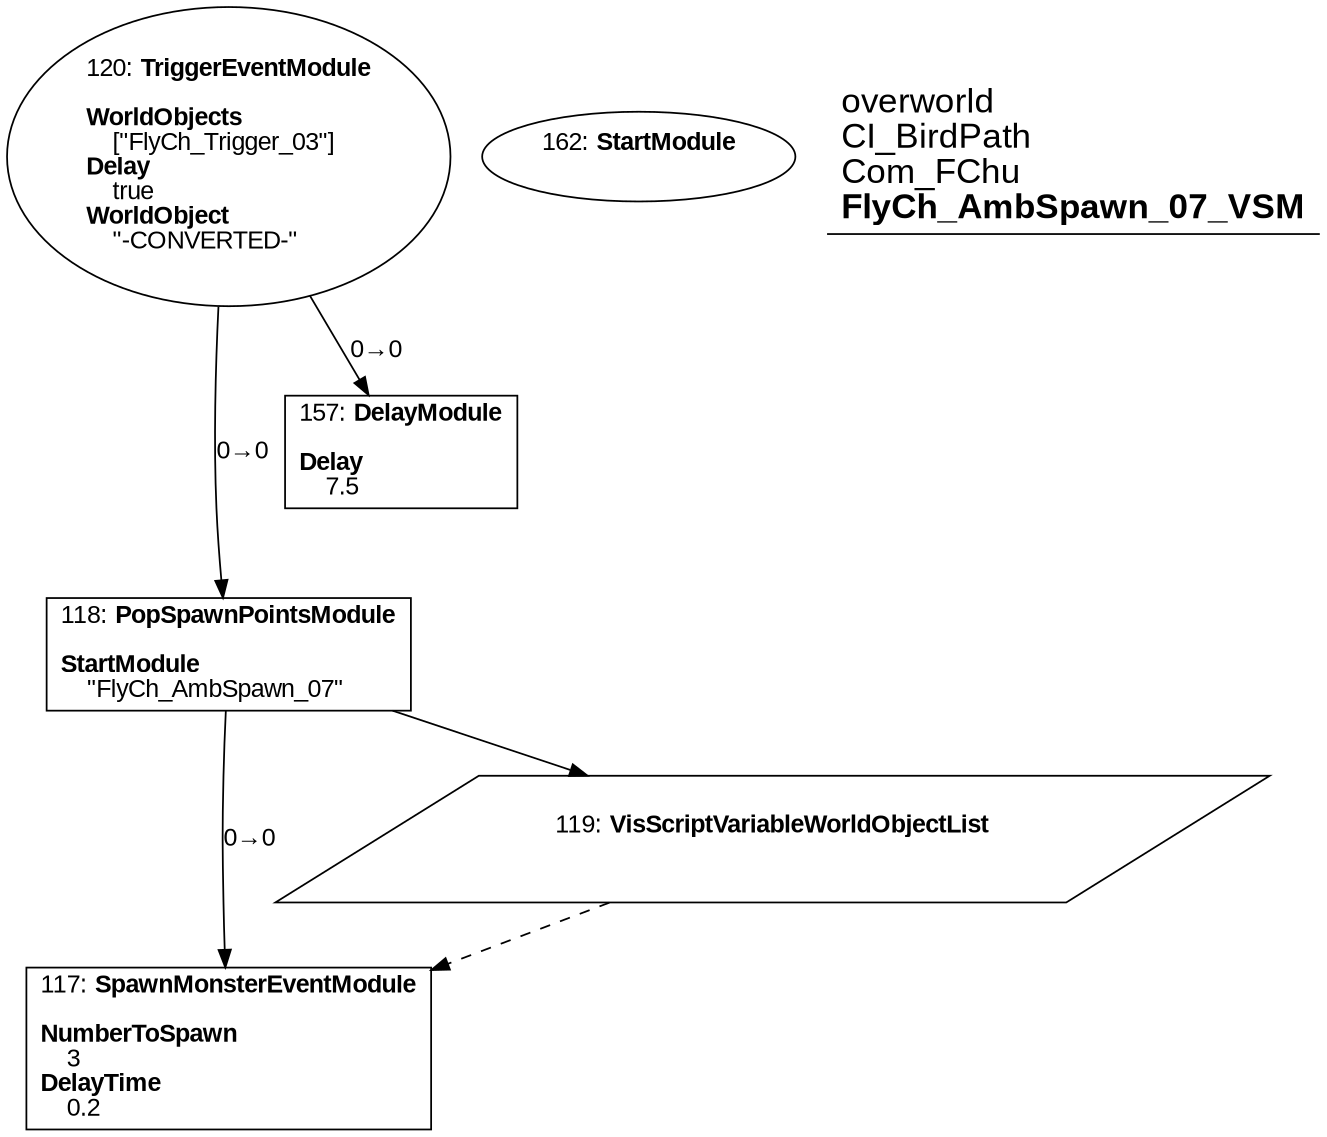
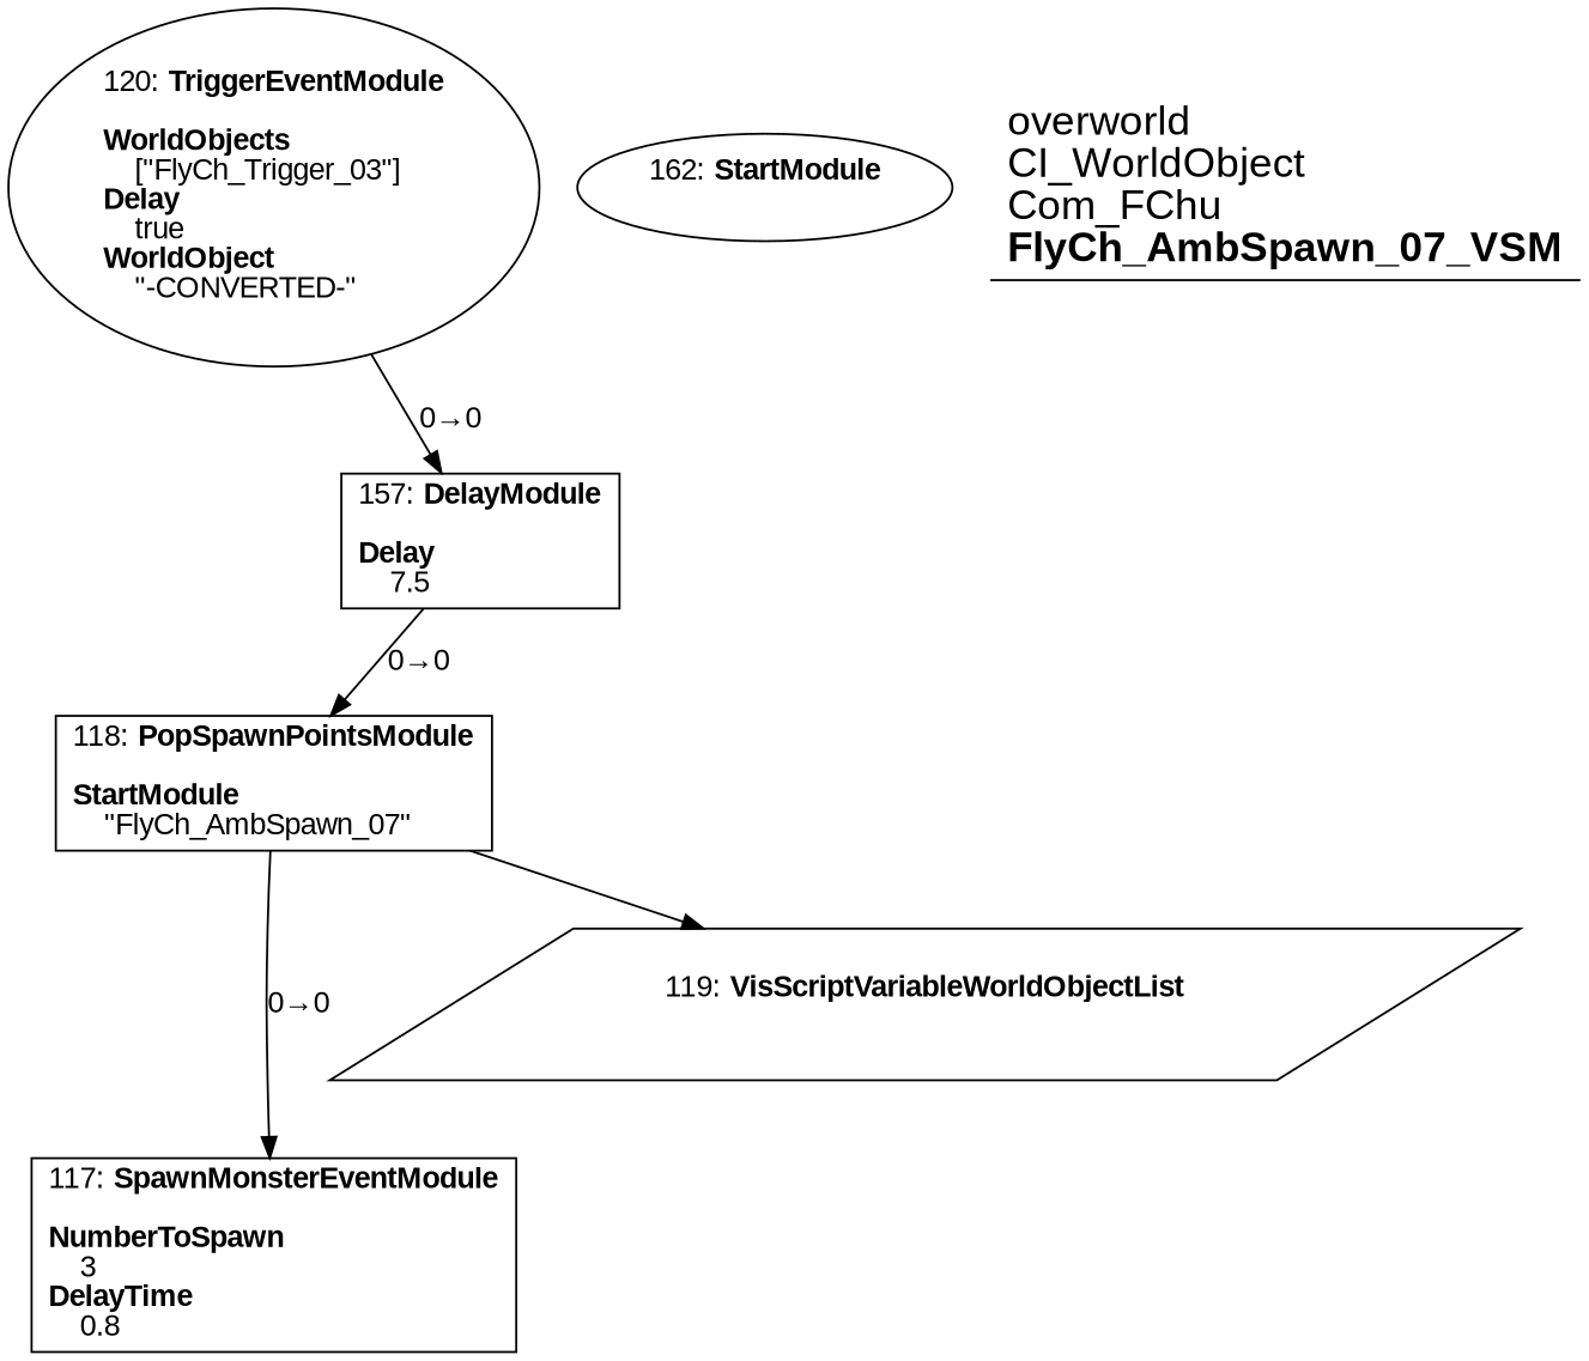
  digraph {
    fontname="Liberation Sans"
    splines=spline
    node [fontname="Liberation Sans" shape=box]
    edge [fontname="Liberation Sans"]
-   n1 [label=<117: <b>SpawnMonsterEventModule</b><br/><br/><b>NumberToSpawn</b><br align="left"/>    3<br align="left"/><b>DelayTime</b><br align="left"/>    0.2<br align="left"/>>]
+   n1 [label=<117: <b>SpawnMonsterEventModule</b><br/><br/><b>NumberToSpawn</b><br align="left"/>    3<br align="left"/><b>DelayTime</b><br align="left"/>    0.8<br align="left"/>>]
    n2 [label=<119: <b>VisScriptVariableWorldObjectList</b><br/><br/>> shape=parallelogram]
    n3 [label=<118: <b>PopSpawnPointsModule</b><br/><br/><b>StartModule</b><br align="left"/>    &quot;FlyCh_AmbSpawn_07&quot;<br align="left"/>>]
    n4 [label=<120: <b>TriggerEventModule</b><br/><br/><b>WorldObjects</b><br align="left"/>    [&quot;FlyCh_Trigger_03&quot;]<br align="left"/><b>Delay</b><br align="left"/>    true<br align="left"/><b>WorldObject</b><br align="left"/>    &quot;-CONVERTED-&quot;<br align="left"/>> shape=oval]
    n5 [label=<157: <b>DelayModule</b><br/><br/><b>Delay</b><br align="left"/>    7.5<br align="left"/>>]
    n6 [label=<162: <b>StartModule</b><br/><br/>> shape=oval]
-   n7 [label=<<font point-size="20">overworld<br align="left"/>CI_BirdPath<br align="left"/>Com_FChu<br align="left"/><b>FlyCh_AmbSpawn_07_VSM</b><br align="left"/></font>> shape=underline]
-   n2 -> n1 [style=dashed]
+   n7 [label=<<font point-size="20">overworld<br align="left"/>CI_WorldObject<br align="left"/>Com_FChu<br align="left"/><b>FlyCh_AmbSpawn_07_VSM</b><br align="left"/></font>> shape=underline]
    n3 -> n1 [label="0→0"]
    n3 -> n2 [style=solid]
    n4 -> n5 [label="0→0"]
-   n4 -> n3 [label="0→0"]
+   n5 -> n3 [label="0→0"]
  }
